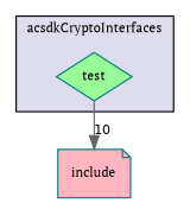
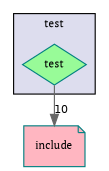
  digraph {
    compound=true
    fontname="PT Serif"
    node [fontname="PT Serif" fontsize=10 style=filled color=teal]
    n1 [fillcolor=palegreen label=test pencolor=black shape=diamond]
    n2 [fillcolor=lightpink label=include shape=note]
    subgraph cluster_1 {
      bgcolor="#ddddee"
      fontsize=10
-     label=acsdkCryptoInterfaces
+     label=test
      pencolor=black
      n1
    }
    n1 -> n2 [headlabel=10 labeldistance=1.5 labelfontname=Helvetica labelfontsize=10 color=gray40 fontname="PT Serif"]
  }
